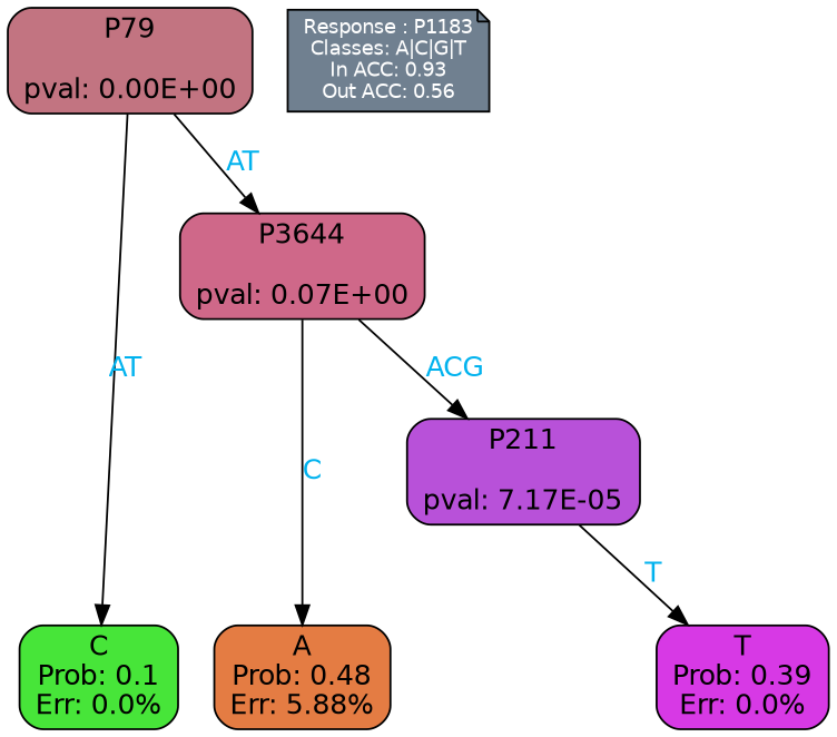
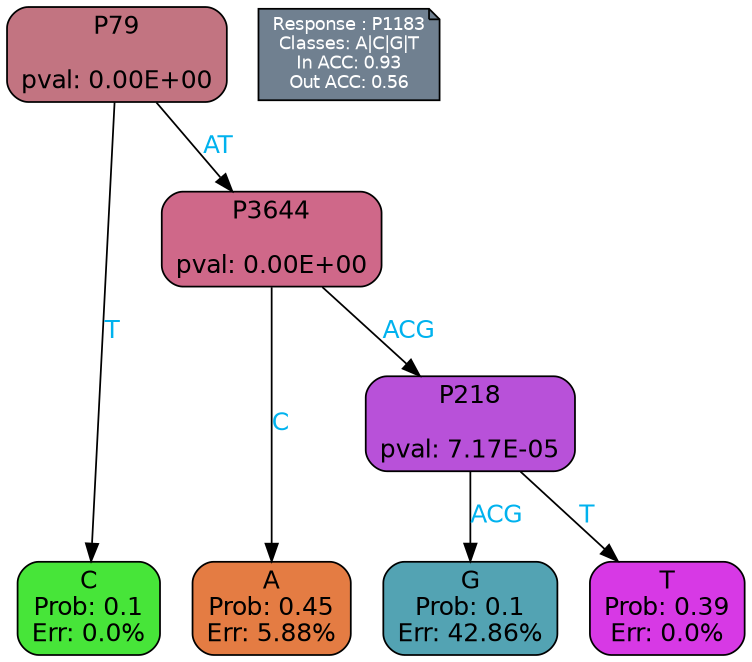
  digraph {
    ranksep=equally
    splines=polylines
    node [color=black fontname=helvetica shape=box style="filled, rounded"]
    edge [fontcolor=deepskyblue2 fontname=helvetica]
+   n1 [fillcolor="#53a3b3" label="G\nProb: 0.1\nErr: 42.86%"]
    n2 [fillcolor="#d739e5" label="T\nProb: 0.39\nErr: 0.0%"]
-   n3 [fillcolor="#e47c43" label="A\nProb: 0.48\nErr: 5.88%"]
+   n3 [fillcolor="#e47c43" label="A\nProb: 0.45\nErr: 5.88%"]
    n4 [fillcolor="#47e539" label="C\nProb: 0.1\nErr: 0.0%"]
    n5 [align=left fillcolor=slategray fontcolor=white fontsize=10 label="Response : P1183\nClasses: A|C|G|T\nIn ACC: 0.93\nOut ACC: 0.56\n" shape=note style=filled]
    n6 [fillcolor="#c27481" label="P79\n\npval: 0.00E+00"]
-   n7 [fillcolor="#cf6889" label="P3644\n\npval: 0.07E+00"]
-   n8 [fillcolor="#b851d9" label="P211\n\npval: 7.17E-05"]
+   n7 [fillcolor="#cf6889" label="P3644\n\npval: 0.00E+00"]
+   n8 [fillcolor="#b851d9" label="P218\n\npval: 7.17E-05"]
    subgraph sub_1 {
      rank=same
+     n1
      n2
      n3
      n4
    }
    subgraph sub_2 {
      rank=same
      n5
      n6
    }
-   n6 -> n4 [label=AT]
+   n6 -> n4 [label=T]
    n6 -> n7 [label=AT]
    n7 -> n3 [label=C]
    n7 -> n8 [label=ACG]
+   n8 -> n1 [label=ACG]
    n8 -> n2 [label=T]
  }
